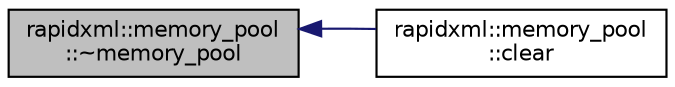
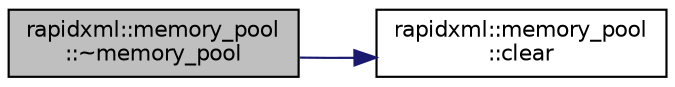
  digraph {
    rankdir=LR
    node [color=black fontname=Helvetica fontsize=10 shape=record style=filled]
    n1 [fillcolor=grey75 fontcolor=black height=0.2 label="rapidxml::memory_pool\l::~memory_pool" width=0.4]
    n2 [fillcolor=white height=0.2 label="rapidxml::memory_pool\l::clear" width=0.4]
-   n2 -> n1 [color=midnightblue fontname=Helvetica fontsize=10 labelfontname=Helvetica labelfontsize=10 style=solid]
+   n1 -> n2 [color=midnightblue fontname=Helvetica fontsize=10 labelfontname=Helvetica labelfontsize=10 style=solid]
  }
